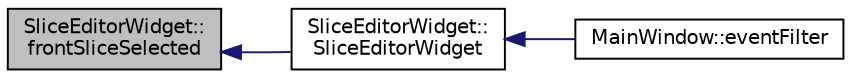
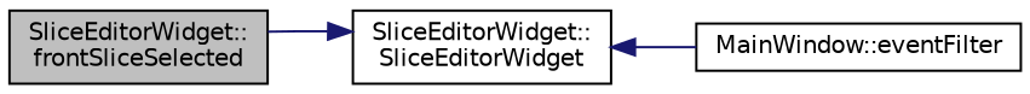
  digraph {
    rankdir=LR
    node [color=black fillcolor=white fontname=Helvetica fontsize=10 shape=record style=filled]
    edge [color=midnightblue dir=back fontname=Helvetica fontsize=10 labelfontname=Helvetica labelfontsize=10 style=solid]
    n1 [fillcolor=grey75 fontcolor=black height=0.2 label="SliceEditorWidget::\lfrontSliceSelected" width=0.4]
    n2 [height=0.2 label="SliceEditorWidget::\lSliceEditorWidget" width=0.4]
    n3 [height=0.2 label="MainWindow::eventFilter" width=0.4]
-   n1 -> n2
+   n2 -> n1
    n2 -> n3
  }
